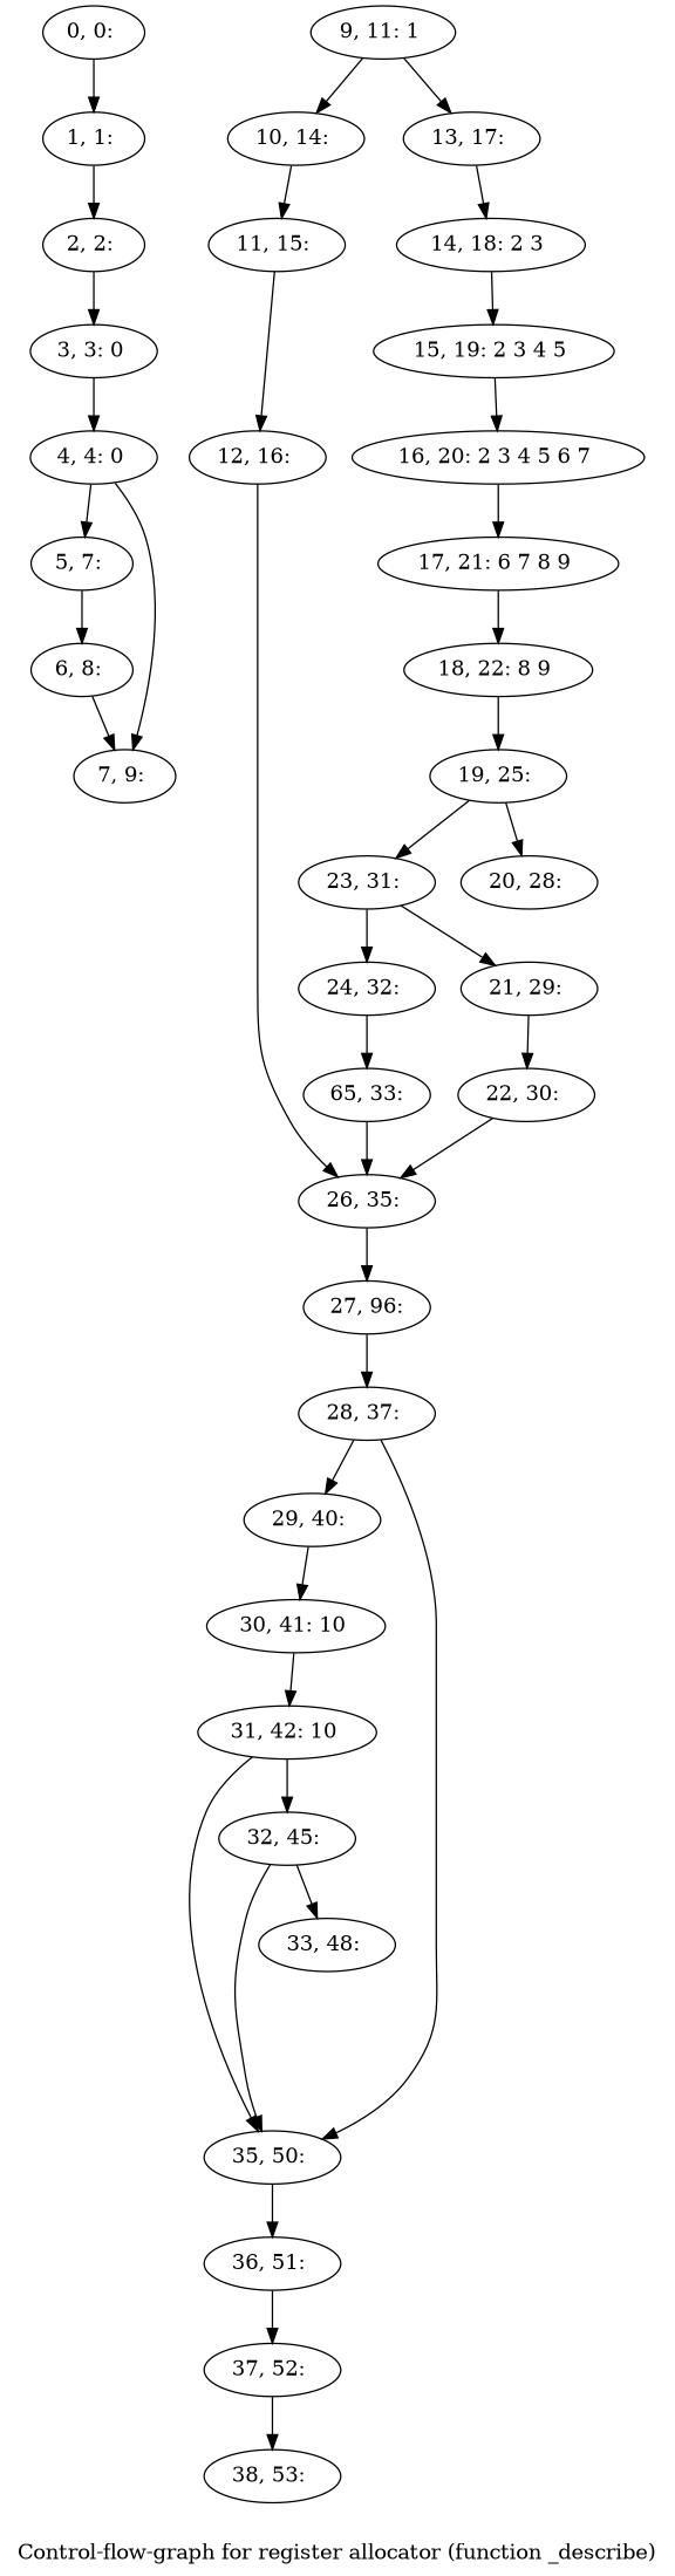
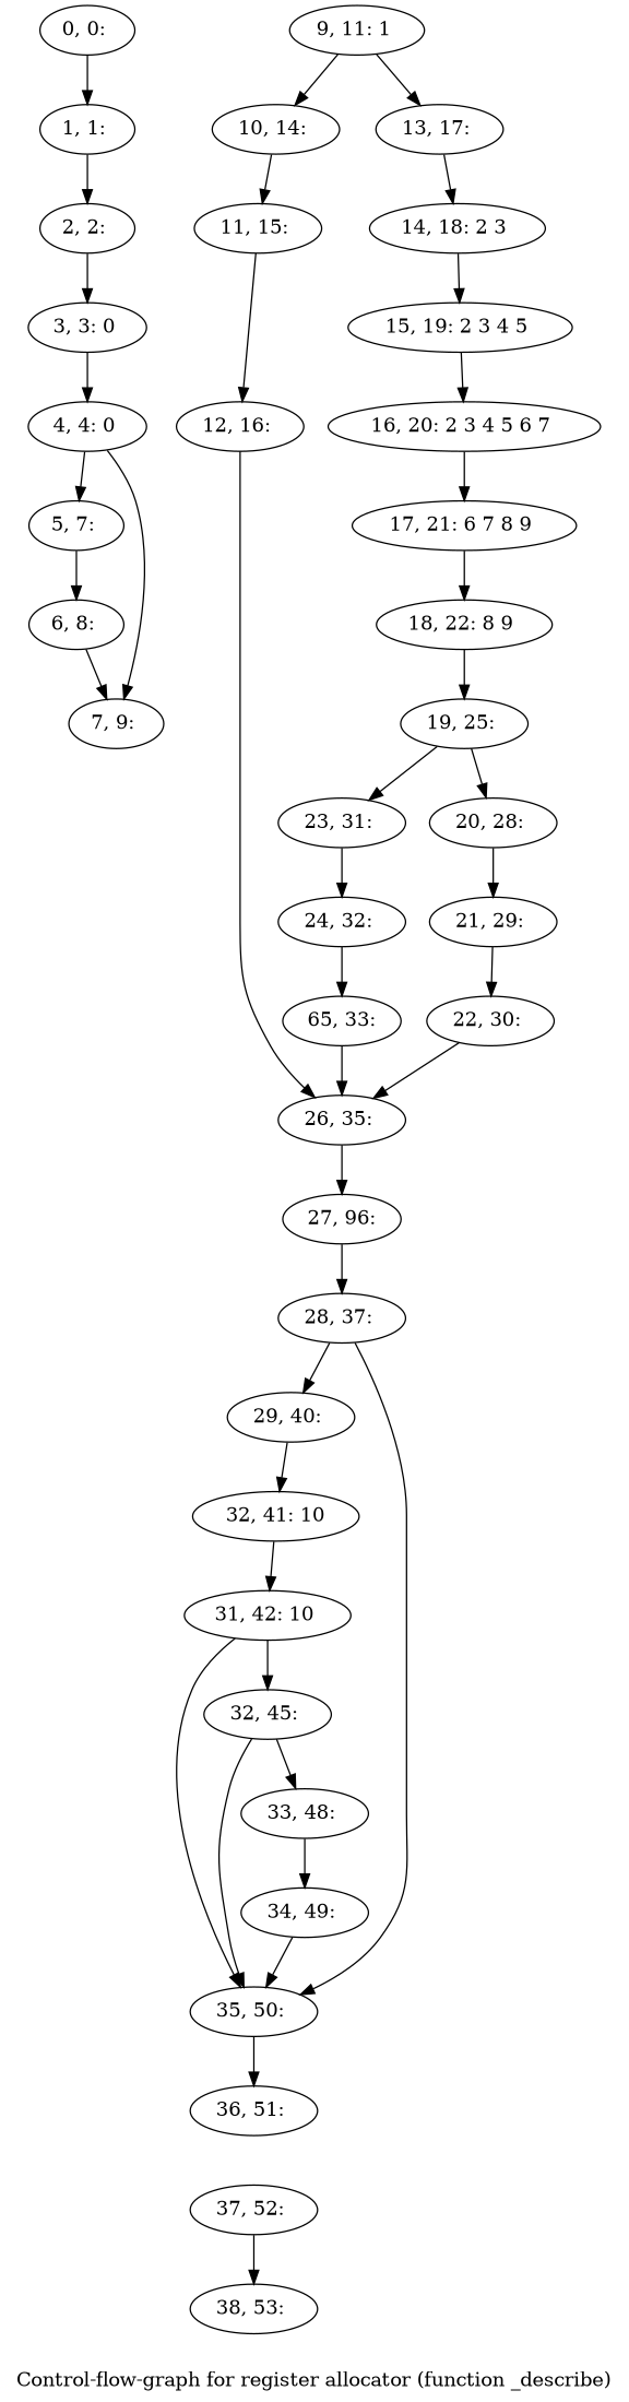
  digraph {
    label="Control-flow-graph for register allocator (function _describe)"
    n1 [label="0, 0: "]
    n2 [label="1, 1: "]
    n3 [label="2, 2: "]
    n4 [label="3, 3: 0 "]
    n5 [label="4, 4: 0 "]
    n6 [label="5, 7: "]
    n7 [label="7, 9: "]
    n8 [label="6, 8: "]
    n9 [label="9, 11: 1 "]
    n10 [label="10, 14: "]
    n11 [label="13, 17: "]
    n12 [label="11, 15: "]
    n13 [label="14, 18: 2 3 "]
    n14 [label="12, 16: "]
    n15 [label="26, 35: "]
    n16 [label="27, 96:"]
    n17 [label="15, 19: 2 3 4 5 "]
    n18 [label="16, 20: 2 3 4 5 6 7 "]
    n19 [label="17, 21: 6 7 8 9 "]
    n20 [label="18, 22: 8 9 "]
    n21 [label="19, 25: "]
    n22 [label="23, 31: "]
    n23 [label="20, 28: "]
    n24 [label="24, 32: "]
    n25 [label="21, 29: "]
    n26 [label="22, 30: "]
    n27 [label="65, 33:"]
    n28 [label="28, 37: "]
    n29 [label="29, 40: "]
    n30 [label="35, 50: "]
-   n31 [label="30, 41: 10 "]
+   n31 [label="32, 41: 10"]
    n32 [label="36, 51: "]
    n33 [label="31, 42: 10 "]
    n34 [label="32, 45: "]
    n35 [label="33, 48: "]
+   n36 [label="34, 49: "]
    n37 [label="37, 52: "]
    n38 [label="38, 53: "]
    n1 -> n2
    n2 -> n3
    n3 -> n4
    n4 -> n5
    n5 -> n6
    n5 -> n7
    n6 -> n8
    n8 -> n7
    n9 -> n10
    n9 -> n11
    n10 -> n12
    n11 -> n13
    n12 -> n14
    n13 -> n17
    n14 -> n15
    n15 -> n16
    n16 -> n28
    n17 -> n18
    n18 -> n19
    n19 -> n20
    n20 -> n21
    n21 -> n22
    n21 -> n23
    n22 -> n24
-   n22 -> n25
+   n23 -> n25
    n24 -> n27
    n25 -> n26
    n26 -> n15
    n27 -> n15
    n28 -> n29
    n28 -> n30
    n29 -> n31
    n30 -> n32
    n31 -> n33
-   n32 -> n37
    n33 -> n30
    n33 -> n34
    n34 -> n30
    n34 -> n35
+   n35 -> n36
+   n36 -> n30
    n37 -> n38
  }
